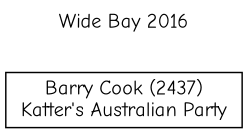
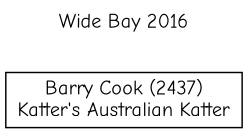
  digraph {
    label="Wide Bay 2016"
    labelloc=t
    mclimit=10
    fontname="Comic Neue"
-   n1 [label="Barry Cook (2437)\nKatter's Australian Party" shape=box fontname="Comic Neue"]
+   n1 [label="Barry Cook (2437)\nKatter's Australian Katter" shape=box fontname="Comic Neue"]
  }
